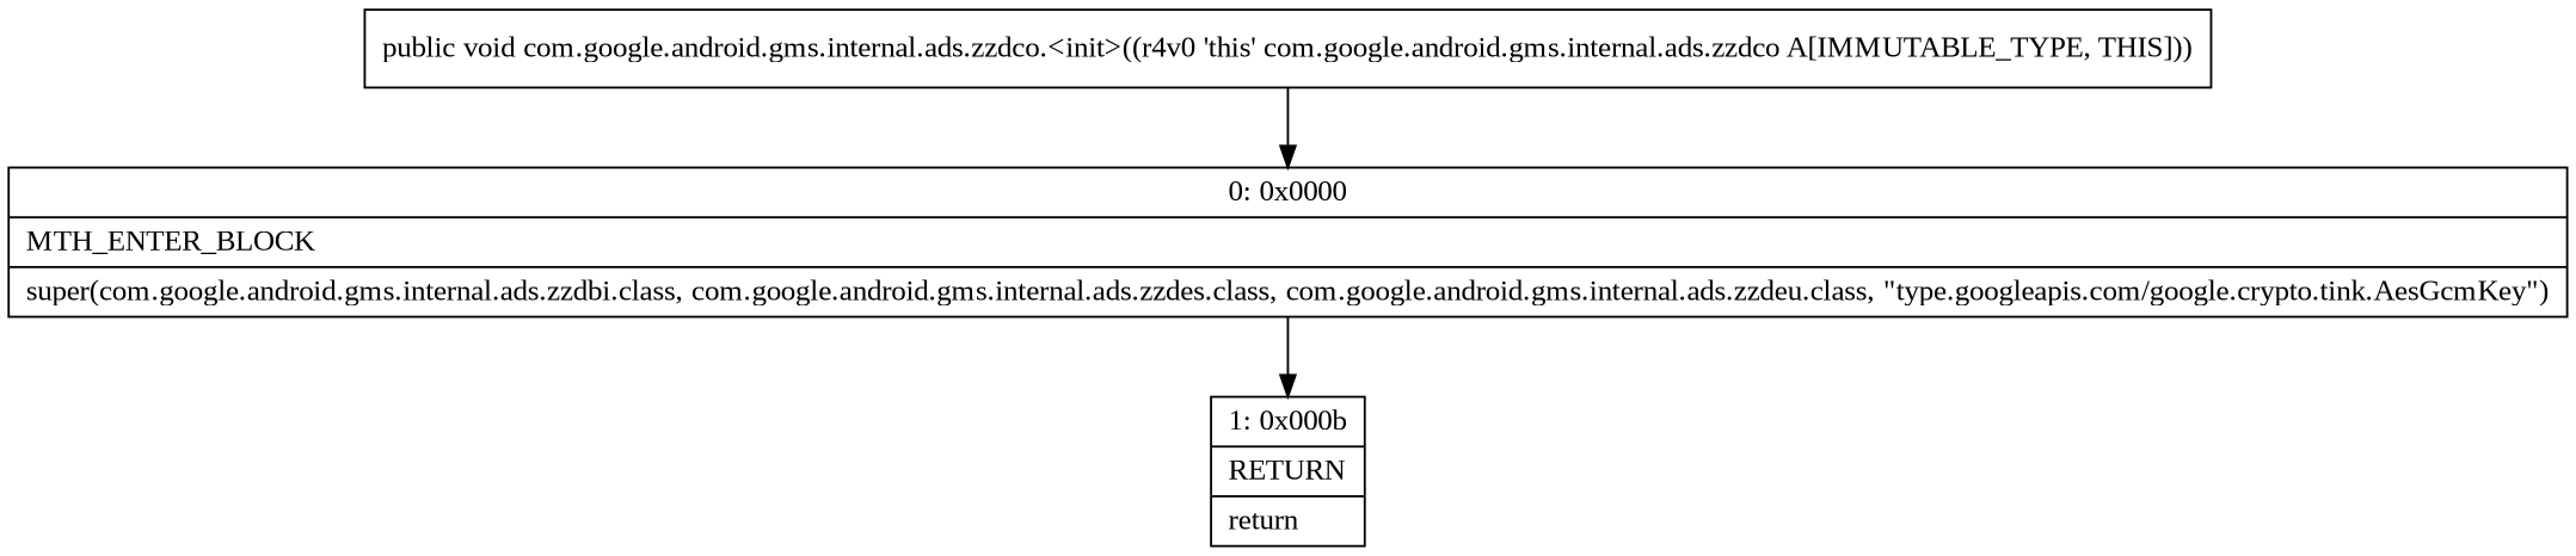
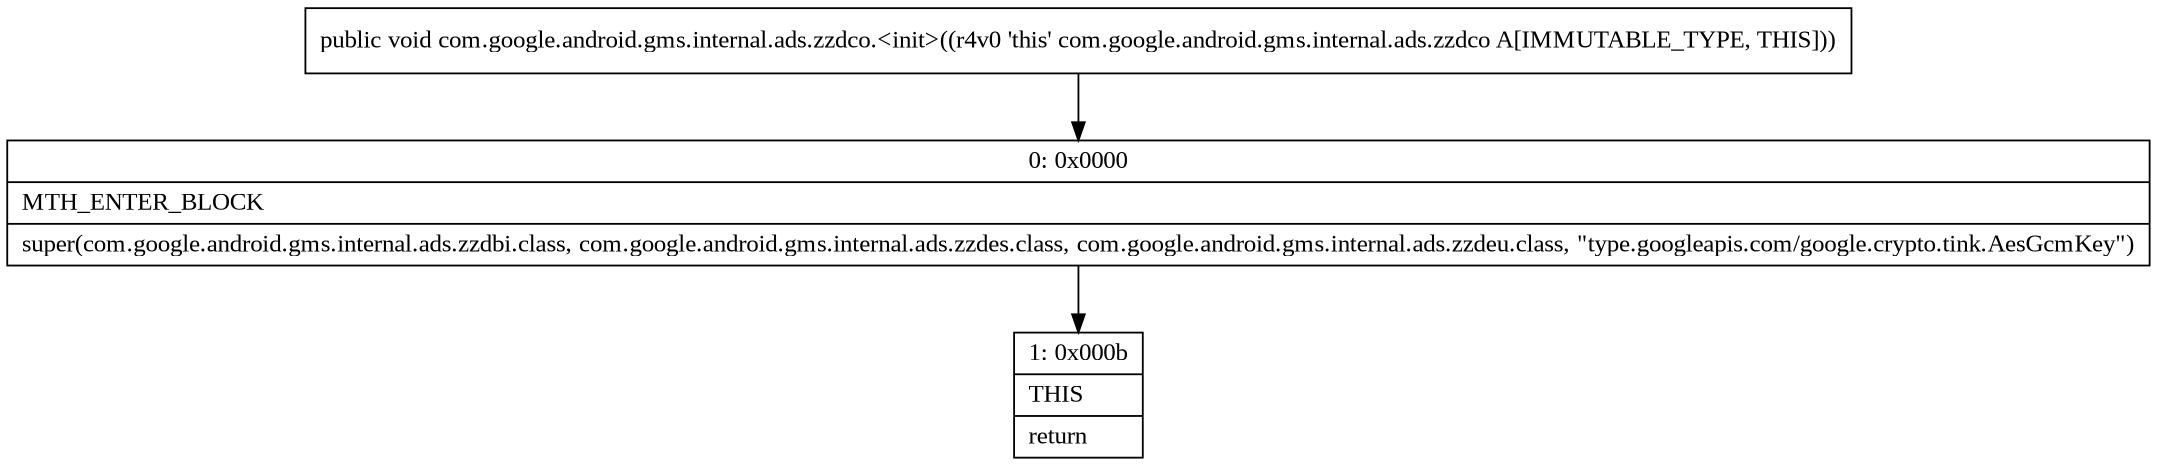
  digraph {
    fontname="Liberation Serif"
    node [shape=record fontname="Liberation Serif"]
    edge [fontname="Liberation Serif"]
    n1 [label="{0\:\ 0x0000|MTH_ENTER_BLOCK\l|super(com.google.android.gms.internal.ads.zzdbi.class, com.google.android.gms.internal.ads.zzdes.class, com.google.android.gms.internal.ads.zzdeu.class, \"type.googleapis.com\/google.crypto.tink.AesGcmKey\")\l}"]
-   n2 [label="{1\:\ 0x000b|RETURN\l|return\l}"]
+   n2 [label="{1\:\ 0x000b|THIS\l|return\l}"]
    n3 [label="{public void com.google.android.gms.internal.ads.zzdco.\<init\>((r4v0 'this' com.google.android.gms.internal.ads.zzdco A[IMMUTABLE_TYPE, THIS])) }"]
    n1 -> n2
    n3 -> n1
  }
